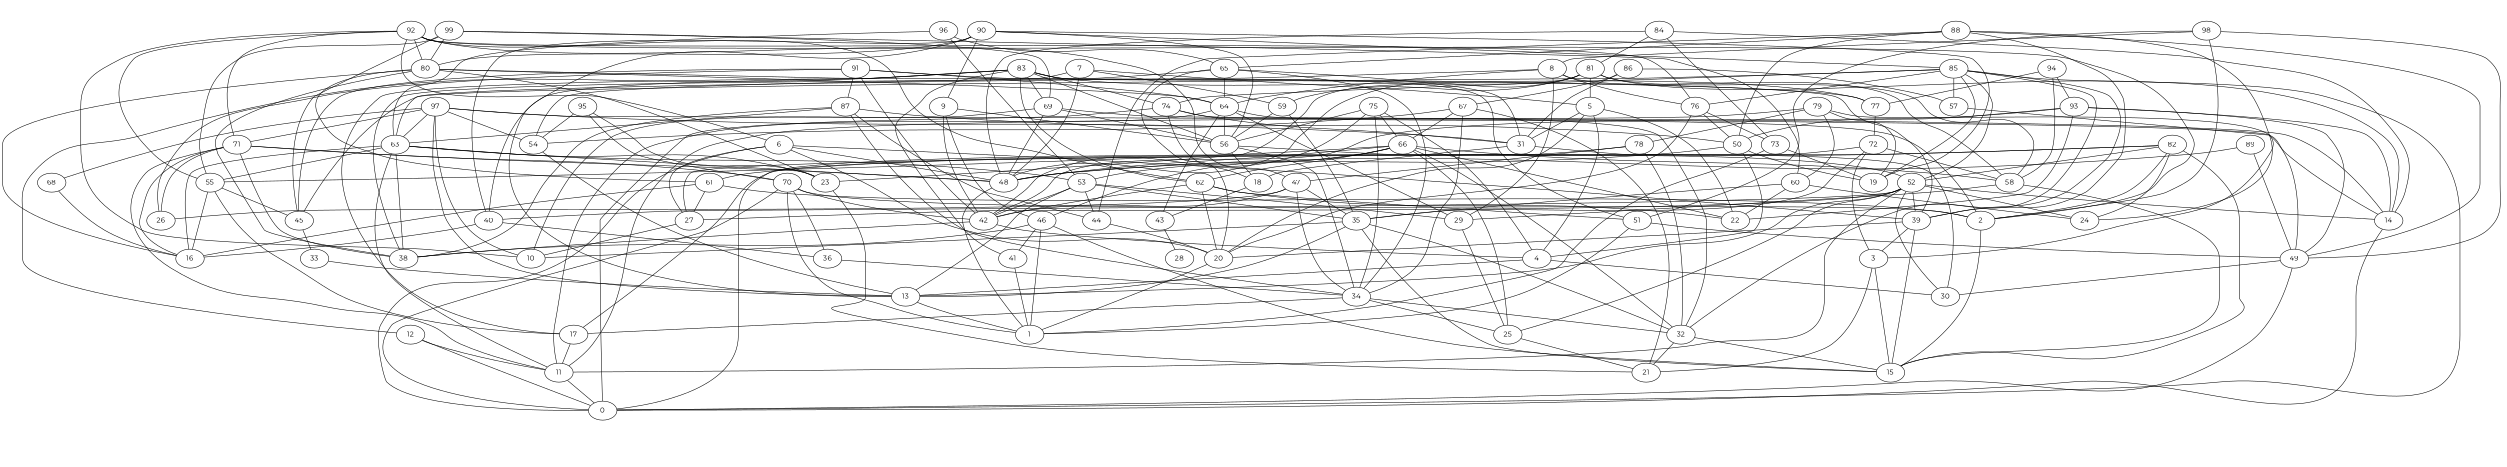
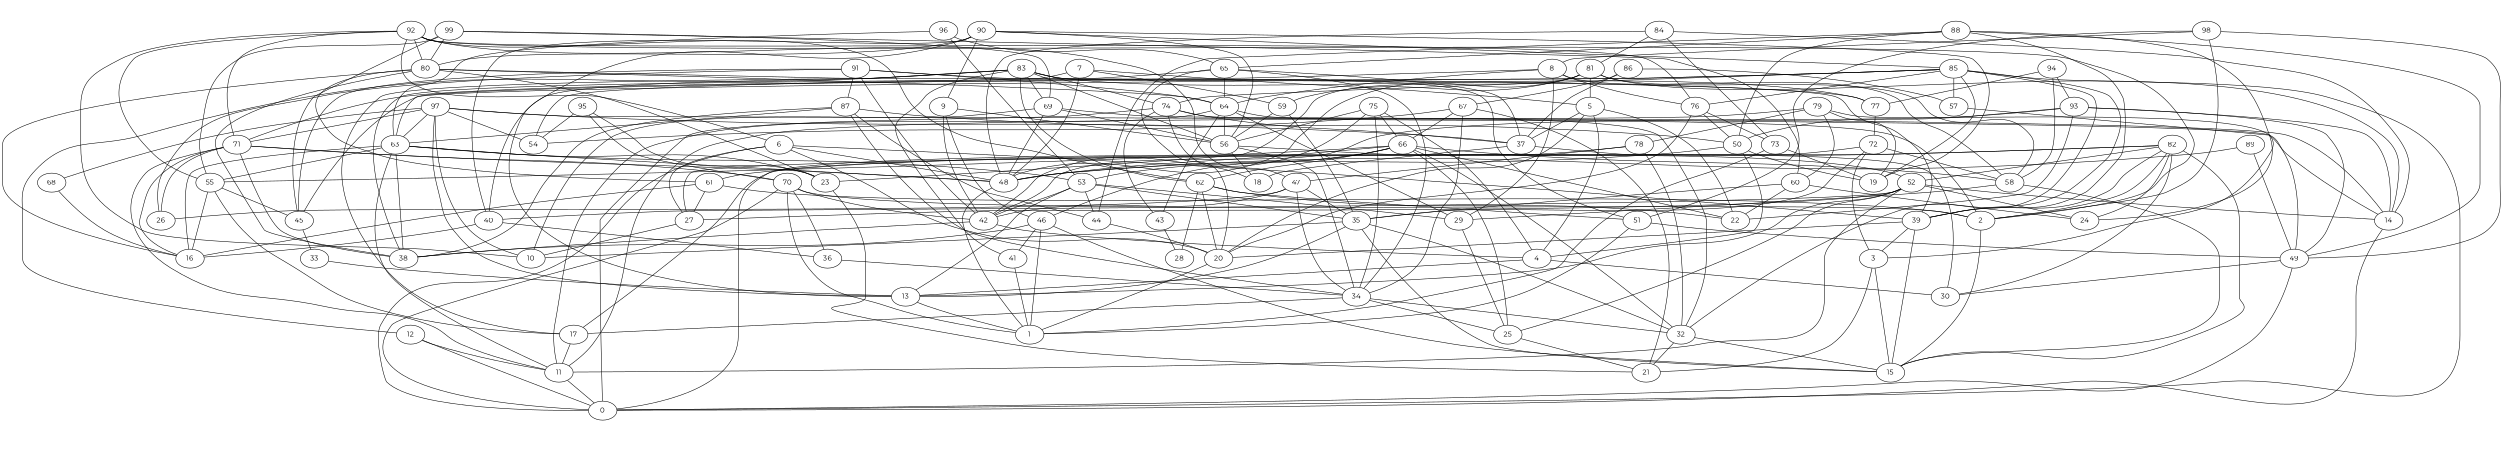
  digraph {
    fontname=Montserrat
    node [fontname=Montserrat]
    edge [color=black dir=none fontname=Montserrat]
    68
    16
    75
    66
    4
    56
    34
    42
    58
    48
    32
    62
    46
    55
    25
    53
    22
    30
    13
    52
    18
    12
    0
    11
    49
    73
    19
    1
    82
    24
    15
    17
    39
    61
    2
    40
    27
    14
    94
    93
    77
    50
    29
    84
    81
    23
    5
    59
    74
    43
-   31
+   31 [label=37]
    21
    28
    83
    51
    41
    69
    20
    36
    35
    10
    8
    76
    63
    64
    38
    90
    9
    80
    85
    72
    3
    88
    44
    65
    54
    45
    87
    79
    78
    60
    47
    95
    70
    97
    71
    26
    33
    57
    89
    98
    86
    67
    96
    91
    92
    6
    99
    7
    subgraph sub_1 {
      68
      16
      75
      66
      4
      56
      34
      42
      58
      48
      32
      62
      46
      55
      25
      53
      22
      30
      13
      52
      18
      12
      0
      11
      49
      73
      19
      1
      82
      24
      15
      17
      39
      61
      2
      40
      27
      14
      94
      93
      77
      50
      29
      84
      81
      23
      5
      59
      74
      43
      31
      21
      28
      83
      51
      41
      69
      20
      36
      35
      10
      8
      76
      63
      64
      38
      90
      9
      80
      85
      72
      3
      88
      44
      65
      54
      45
      87
      79
      78
      60
      47
      95
      70
      97
      71
      26
      33
      57
      89
      98
      86
      67
      96
      91
      92
      6
      99
      7
    }
    68 -> 16
    75 -> 66
    75 -> 4
    75 -> 56
    75 -> 34
    75 -> 42
    66 -> 58
    66 -> 48
    66 -> 32
    66 -> 62
    66 -> 46
    66 -> 55
    66 -> 25
    66 -> 53
    66 -> 22
    4 -> 30
    4 -> 13
    56 -> 34
    56 -> 52
    56 -> 18
    34 -> 32
    34 -> 25
    34 -> 17
    42 -> 4
    42 -> 38
    58 -> 15
    58 -> 29
    48 -> 1
    32 -> 15
    32 -> 21
    62 -> 22
-   62 -> 42
+   62 -> 28
    62 -> 51
    62 -> 20
    46 -> 1
    46 -> 15
    46 -> 41
    46 -> 38
    55 -> 16
    55 -> 17
    55 -> 45
    25 -> 21
    53 -> 42
    53 -> 13
    53 -> 29
    53 -> 35
    53 -> 44
    13 -> 1
    52 -> 25
    52 -> 13
    52 -> 11
    52 -> 24
    52 -> 40
    52 -> 27
    52 -> 14
    12 -> 0
    12 -> 11
    11 -> 0
    49 -> 30
    49 -> 0
    73 -> 19
    73 -> 1
-   52 -> 30
+   82 -> 30
    82 -> 52
    82 -> 24
    82 -> 15
    82 -> 17
-   52 -> 39
+   82 -> 39
    82 -> 61
    82 -> 2
    17 -> 11
    39 -> 15
    39 -> 20
    39 -> 3
    61 -> 16
    61 -> 2
    61 -> 27
    2 -> 15
    40 -> 16
    40 -> 36
    27 -> 10
    14 -> 0
    94 -> 58
    94 -> 93
    94 -> 77
    93 -> 42
    93 -> 22
    93 -> 49
    93 -> 14
    93 -> 50
    77 -> 72
    50 -> 4
    50 -> 48
    50 -> 19
    29 -> 25
    84 -> 48
    84 -> 73
    84 -> 14
    84 -> 81
    81 -> 58
    81 -> 48
    81 -> 14
    81 -> 23
    81 -> 5
    81 -> 59
    23 -> 21
    5 -> 4
    5 -> 22
    5 -> 31
    5 -> 20
    59 -> 56
    59 -> 35
    74 -> 32
    74 -> 18
    74 -> 0
-   18 -> 43
+   74 -> 43
    74 -> 31
    43 -> 28
    31 -> 30
    31 -> 18
    83 -> 56
    83 -> 62
    83 -> 12
    83 -> 17
    83 -> 40
    83 -> 77
    83 -> 74
    83 -> 51
    83 -> 41
    83 -> 69
    51 -> 49
    51 -> 1
    41 -> 1
    69 -> 56
    69 -> 48
    69 -> 14
    69 -> 10
    20 -> 1
    36 -> 34
    35 -> 32
    35 -> 13
    35 -> 15
    35 -> 10
    8 -> 58
    8 -> 29
    8 -> 76
    8 -> 63
    8 -> 64
    76 -> 73
    76 -> 50
    76 -> 20
    63 -> 16
    63 -> 48
    63 -> 55
    63 -> 53
    63 -> 11
    63 -> 23
    63 -> 38
    64 -> 56
    64 -> 11
    64 -> 2
    64 -> 29
    64 -> 43
    90 -> 56
    90 -> 13
    90 -> 19
    90 -> 40
    90 -> 9
    90 -> 80
    90 -> 85
    9 -> 56
    9 -> 42
    9 -> 46
    80 -> 16
    80 -> 39
    80 -> 61
    80 -> 23
    80 -> 64
    80 -> 38
    85 -> 32
    85 -> 0
    85 -> 19
    85 -> 39
    85 -> 74
    85 -> 76
    85 -> 45
-   85 -> 52
+   85 -> 71
    85 -> 57
    72 -> 58
    72 -> 0
    72 -> 35
    72 -> 3
    3 -> 15
    3 -> 21
    88 -> 49
    88 -> 24
    88 -> 39
    88 -> 50
    88 -> 44
    88 -> 65
    44 -> 20
    65 -> 34
    65 -> 31
    65 -> 20
    65 -> 64
    65 -> 54
-   54 -> 13
    45 -> 33
    87 -> 34
    87 -> 50
    87 -> 63
    87 -> 38
    87 -> 44
    79 -> 11
    79 -> 49
    79 -> 19
    79 -> 78
    79 -> 60
    78 -> 32
    78 -> 27
    78 -> 47
    60 -> 22
    60 -> 24
    60 -> 35
    47 -> 34
    47 -> 42
    47 -> 35
    47 -> 26
    95 -> 23
    95 -> 54
    95 -> 70
    70 -> 42
    70 -> 0
    70 -> 1
    70 -> 2
    70 -> 36
    97 -> 68
    97 -> 13
    97 -> 14
    97 -> 31
    97 -> 10
    97 -> 63
    97 -> 54
    97 -> 71
    71 -> 16
    71 -> 48
    71 -> 11
    71 -> 38
    71 -> 70
    71 -> 26
    33 -> 13
    57 -> 3
    89 -> 48
    89 -> 49
    98 -> 49
    98 -> 2
    98 -> 51
    98 -> 8
    86 -> 31
    86 -> 57
    86 -> 67
    67 -> 66
    67 -> 34
    67 -> 21
    67 -> 54
    96 -> 53
    96 -> 63
    96 -> 65
    91 -> 42
    91 -> 77
    91 -> 64
    91 -> 45
    91 -> 87
    91 -> 26
    92 -> 62
    92 -> 55
    92 -> 2
    92 -> 10
    92 -> 76
    92 -> 80
    92 -> 47
    92 -> 71
    92 -> 6
    6 -> 48
    6 -> 0
    6 -> 39
    6 -> 27
    6 -> 20
    99 -> 55
    99 -> 69
    99 -> 80
    99 -> 45
    99 -> 60
    7 -> 48
    7 -> 5
    7 -> 59
    7 -> 38
  }
